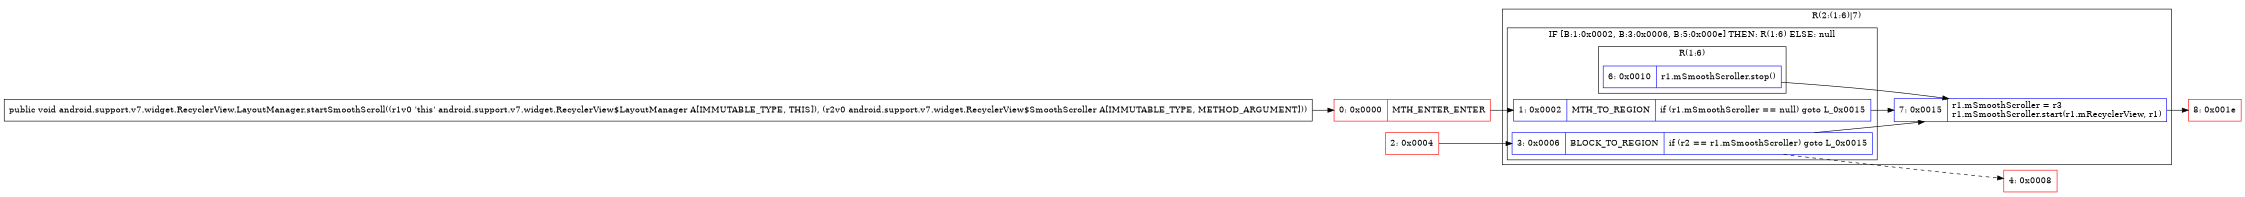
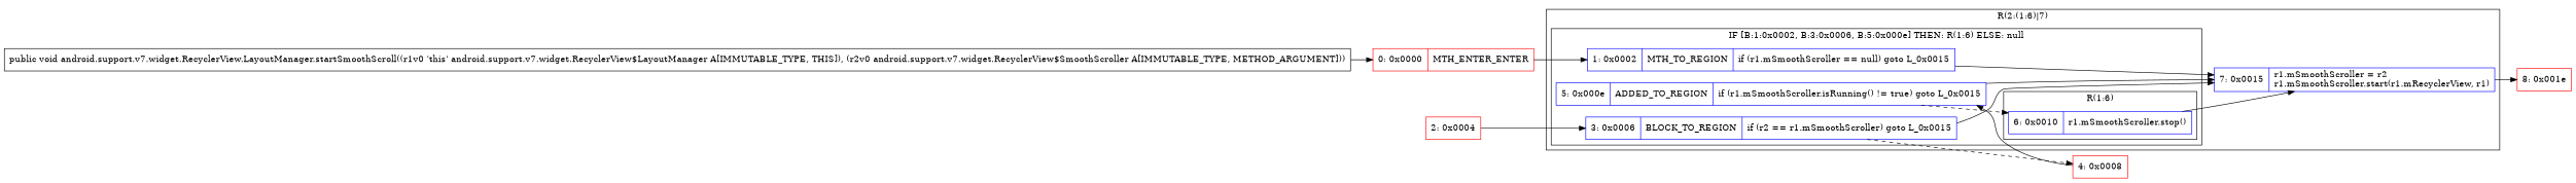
  digraph {
    rankdir=LR
    node [color=blue shape=record]
    n1 [label="{6\:\ 0x0010|r1.mSmoothScroller.stop()\l}"]
    n2 [label="{1\:\ 0x0002|MTH_TO_REGION\l|if (r1.mSmoothScroller == null) goto L_0x0015\l}"]
    n3 [label="{3\:\ 0x0006|BLOCK_TO_REGION\l|if (r2 == r1.mSmoothScroller) goto L_0x0015\l}"]
-   n5 [label="{7\:\ 0x0015|r1.mSmoothScroller = r3\lr1.mSmoothScroller.start(r1.mRecyclerView, r1)\l}"]
+   n4 [label="{5\:\ 0x000e|ADDED_TO_REGION\l|if (r1.mSmoothScroller.isRunning() != true) goto L_0x0015\l}"]
+   n5 [label="{7\:\ 0x0015|r1.mSmoothScroller = r2\lr1.mSmoothScroller.start(r1.mRecyclerView, r1)\l}"]
    n6 [color=red label="{4\:\ 0x0008}"]
    n7 [color=red label="{8\:\ 0x001e}"]
    n8 [color=red label="{2\:\ 0x0004}"]
    n9 [color=red label="{0\:\ 0x0000|MTH_ENTER_ENTER\l}"]
    n10 [label="{public void android.support.v7.widget.RecyclerView.LayoutManager.startSmoothScroll((r1v0 'this' android.support.v7.widget.RecyclerView$LayoutManager A[IMMUTABLE_TYPE, THIS]), (r2v0 android.support.v7.widget.RecyclerView$SmoothScroller A[IMMUTABLE_TYPE, METHOD_ARGUMENT])) }" color=""]
    subgraph cluster_1 {
      label="R(2:(1:6)|7)"
      n5
      subgraph cluster_2 {
        label="IF [B:1:0x0002, B:3:0x0006, B:5:0x000e] THEN: R(1:6) ELSE: null"
        n2
        n3
+       n4
        subgraph cluster_3 {
          label="R(1:6)"
          n1
        }
      }
    }
    n1 -> n5
    n2 -> n5
    n3 -> n5
    n3 -> n6 [style=dashed]
+   n4 -> n1 [style=dashed]
+   n4 -> n5
    n5 -> n7
+   n6 -> n4
    n8 -> n3
    n9 -> n2
    n10 -> n9
  }
